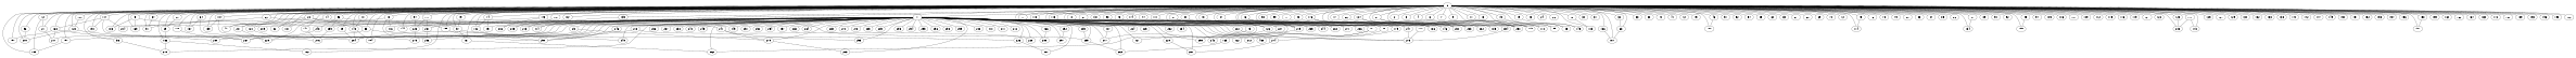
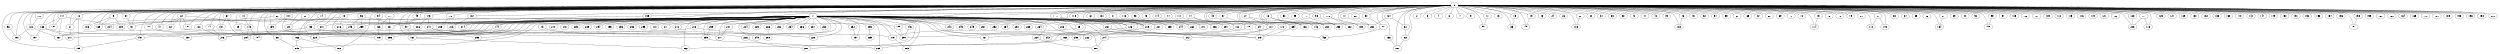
  graph {
    0
    1
    2
    3
    4
    5
    6
    7
    8
    9
    10
    11
    12
    13
    14
    15
    16
    17
    18
    19
    20
    21
    22
    23
    24
    25
    26
    27
    28
    29
    30
    31
    32
    33
    34
    35
    36
    37
    38
    39
    40
    41
    42
    43
    44
    45
    46
    47
    48
    49
    50
    51
    52
    53
    54
    55
    56
    57
    58
    59
    60
    61
    62
    63
    64
    65
    66
    67
    68
    69
    70
    71
    72
    73
    74
    75
    76
    77
    78
    79
    80
    81
    82
    83
    84
    85
    86
    87
    88
    89
    90
    91
    92
    93
    94
    95
    96
    97
    98
    99
    100
    101
    102
    103
    104
    105
    106
    107
    108
    109
    110
    111
    112
    113
    114
    115
    116
    117
    118
    119
    120
    121
    122
    123
    124
    125
    126
    127
    128
    129
    130
    131
    132
    133
    134
    135
    136
    137
    138
    139
    140
    141
    142
    143
    144
    145
    146
    147
    148
    149
    150
    151
    152
    153
    154
    155
    156
    157
    158
    159
    160
    161
    162
    163
    164
    165
    166
    167
    168
    169
    170
    171
    172
    173
    174
    175
    176
    177
    178
    179
    180
    181
    182
    183
    184
    185
    186
    187
    188
    189
    190
    191
    193
    n194 [label=694]
    195
    196
    197
    198
    199
    200
    201
    202
    203
    204
    205
    206
    207
    208
    209
    210
    211
    212
    213
    214
    215
    216
    217
    218
    219
    220
    221
    222
    223
    224
    225
    226
    227
    228
    229
    230
    231
    232
    233
    234
    235
    236
    237
    238
    239
    240
    241
    242
    243
    244
    245
    246
    247
    248
    249
    250
    251
    252
    253
    254
    255
    256
    257
    258
    259
    260
    261
    262
    263
    264
    265
    266
    267
    n268 [label=468]
    269
    270
    271
    272
    273
    274
    275
    276
    277
    278
    279
    280
    281
    282
    283
    284
    285
    286
    287
    288
    289
    290
    291
    292
    293
    294
    295
    296
    297
    298
    299
    0 -- 1
    0 -- 2
    0 -- 3
    0 -- 4
    0 -- 5
    0 -- 6
    0 -- 7
    0 -- 8
    0 -- 9
    0 -- 10
    0 -- 11
    0 -- 12
    0 -- 13
    0 -- 14
    0 -- 15
    0 -- 16
    0 -- 17
    0 -- 18
    0 -- 19
    0 -- 20
    0 -- 21
    0 -- 22
    0 -- 23
    0 -- 24
    0 -- 25
    0 -- 26
    0 -- 27
    0 -- 28
    0 -- 29
    0 -- 30
    0 -- 31
    0 -- 32
    0 -- 33
    0 -- 34
    0 -- 35
    0 -- 36
    0 -- 37
    0 -- 38
    0 -- 39
    0 -- 40
    0 -- 41
    0 -- 42
    0 -- 43
    0 -- 44
    0 -- 45
    0 -- 46
    0 -- 47
    0 -- 48
    0 -- 49
    0 -- 50
    0 -- 51
    0 -- 52
    0 -- 53
    0 -- 54
    0 -- 55
    0 -- 56
    0 -- 57
    0 -- 58
    0 -- 59
    0 -- 60
    0 -- 61
    0 -- 62
    0 -- 63
    0 -- 64
    0 -- 65
    0 -- 66
    0 -- 67
    0 -- 68
    0 -- 69
    0 -- 70
    0 -- 71
    0 -- 72
    0 -- 73
    0 -- 74
    0 -- 75
    0 -- 76
    0 -- 77
    0 -- 78
    0 -- 79
    0 -- 80
    0 -- 81
    0 -- 82
    0 -- 83
    0 -- 84
    0 -- 85
    0 -- 86
    0 -- 87
    0 -- 88
    0 -- 89
    0 -- 90
    0 -- 91
    0 -- 92
    0 -- 93
    0 -- 94
    0 -- 95
    0 -- 96
    0 -- 97
    0 -- 98
    0 -- 99
    0 -- 100
    0 -- 101
    0 -- 102
    0 -- 103
    0 -- 104
    0 -- 105
    0 -- 106
    0 -- 107
    0 -- 108
    0 -- 109
    0 -- 110
    0 -- 111
    0 -- 112
    0 -- 113
    0 -- 114
    0 -- 115
    0 -- 116
    0 -- 117
    0 -- 118
    0 -- 119
    0 -- 120
    0 -- 121
    0 -- 122
    0 -- 123
    0 -- 124
    0 -- 125
    0 -- 126
    0 -- 127
    0 -- 128
    0 -- 129
    0 -- 130
    0 -- 131
    0 -- 132
    0 -- 133
    0 -- 134
    0 -- 135
    0 -- 136
    0 -- 137
    0 -- 138
    0 -- 139
    0 -- 140
    0 -- 141
    0 -- 142
    0 -- 143
    0 -- 144
    0 -- 145
    0 -- 146
    0 -- 147
    0 -- 148
    0 -- 149
    0 -- 150
    0 -- 151
    0 -- 152
    0 -- 153
    0 -- 154
    0 -- 155
    0 -- 156
    0 -- 157
    0 -- 158
    0 -- 159
    0 -- 160
    0 -- 161
    0 -- 162
    0 -- 163
    0 -- 164
    0 -- 165
    0 -- 166
    0 -- 167
    0 -- 168
    0 -- 169
    0 -- 170
    0 -- 171
    0 -- 172
    0 -- 173
    0 -- 174
    0 -- 175
    0 -- 176
    0 -- 177
    0 -- 178
    0 -- 179
    0 -- 180
    0 -- 181
    0 -- 182
    0 -- 183
    0 -- 184
    0 -- 185
    0 -- 186
    0 -- 187
    0 -- 188
    0 -- 189
    0 -- 190
    0 -- 191
    0 -- 193
    0 -- n194
    0 -- 195
    0 -- 196
    0 -- 197
    0 -- 198
    0 -- 199
    0 -- 200
    0 -- 201
    0 -- 202
    0 -- 203
    1 -- 144
    1 -- 204
    1 -- 205
    1 -- 206
    1 -- 207
    1 -- 208
    1 -- 209
    1 -- 210
    1 -- 211
    1 -- 212
    1 -- 213
    1 -- 214
    1 -- 215
    1 -- 216
    1 -- 217
    1 -- 218
    1 -- 219
    1 -- 220
    1 -- 221
    1 -- 222
    1 -- 223
    1 -- 224
    1 -- 225
    1 -- 226
    1 -- 227
    1 -- 228
    1 -- 229
    1 -- 230
    1 -- 231
    1 -- 232
    1 -- 233
    1 -- 234
    1 -- 235
    1 -- 236
    1 -- 237
    1 -- 238
    1 -- 239
    1 -- 240
    1 -- 241
    1 -- 242
    1 -- 243
    1 -- 244
    1 -- 245
    1 -- 246
    1 -- 247
    1 -- 248
    1 -- 249
    1 -- 250
    1 -- 251
    1 -- 252
    1 -- 253
    1 -- 254
    1 -- 255
    1 -- 256
    1 -- 257
    1 -- 258
    1 -- 259
    1 -- 260
    1 -- 261
    1 -- 262
    1 -- 263
    1 -- 264
    1 -- 265
    1 -- 266
    1 -- 267
    1 -- n268
-   1 -- 269
+   293 -- 269
    1 -- 270
    1 -- 271
    1 -- 272
    1 -- 273
    1 -- 274
    1 -- 275
    1 -- 276
    1 -- 277
    1 -- 278
    1 -- 279
    1 -- 280
    1 -- 281
    1 -- 282
    1 -- 283
    1 -- 284
    1 -- 285
    1 -- 286
    1 -- 287
    1 -- 288
    1 -- 289
    1 -- 290
    1 -- 291
    1 -- 292
    1 -- 293
    1 -- 294
    1 -- 295
    1 -- 296
    1 -- 297
    1 -- 298
    1 -- 299
    5 -- 169
    5 -- 183
    5 -- 209
    8 -- 219
    10 -- 148
    11 -- 59
    12 -- 21
    12 -- 195
    14 -- 53
    14 -- 229
    15 -- 35
    16 -- 146
    16 -- 186
    17 -- 250
    18 -- 91
    18 -- 216
    18 -- 256
    19 -- 145
    20 -- 29
    21 -- 217
    22 -- 47
    22 -- 82
    22 -- 148
    22 -- 181
    22 -- 255
    25 -- 279
    27 -- 101
    27 -- 186
    28 -- 103
    29 -- 166
    32 -- 63
    34 -- 91
    36 -- 215
    37 -- 247
    39 -- 284
    43 -- 244
    44 -- 271
    46 -- 188
    48 -- 179
    49 -- 57
    50 -- 88
    53 -- 157
    53 -- 226
    56 -- 57
    56 -- 243
    56 -- 259
    57 -- 161
    57 -- 248
    58 -- 230
    61 -- 219
    62 -- 169
    62 -- 199
    63 -- 187
    64 -- 137
    64 -- 284
    66 -- 250
    71 -- 233
    73 -- 277
    74 -- 102
    74 -- 291
    75 -- 114
    77 -- 126
    77 -- 262
    81 -- 110
    81 -- 175
    87 -- 134
    88 -- n268
    93 -- 235
    94 -- 223
    95 -- 155
    96 -- 200
    98 -- 233
    99 -- 230
    100 -- 128
    101 -- 222
    101 -- 272
    102 -- 290
    104 -- 139
    104 -- 275
    108 -- 229
    111 -- 286
    113 -- 227
    117 -- 168
    117 -- 190
    117 -- 204
    117 -- 267
    118 -- 126
    120 -- 276
    123 -- 203
-   124 -- 175
+   124 -- 32
    124 -- 250
    126 -- 221
    128 -- 200
    128 -- 267
    131 -- 219
    135 -- 214
    136 -- 187
    141 -- 276
    143 -- 201
    143 -- 206
    143 -- 241
+   144 -- 161
    148 -- 184
    148 -- 284
    157 -- 195
    158 -- 191
    161 -- 262
    163 -- 265
    166 -- 182
    166 -- 215
    167 -- 213
    168 -- 197
    168 -- 217
    168 -- 280
    170 -- 273
    171 -- 173
    171 -- 203
    174 -- 260
    176 -- 185
    176 -- 282
    177 -- 223
    177 -- 231
    178 -- 205
    179 -- 274
    n194 -- 273
    199 -- 290
    201 -- 229
    207 -- 277
    218 -- 228
    218 -- 284
    219 -- 242
    220 -- 281
    223 -- 275
    226 -- 287
    227 -- 258
    231 -- 256
    239 -- 255
    241 -- 253
    241 -- 279
    243 -- 267
    246 -- 290
    247 -- 273
    255 -- 265
    259 -- 276
    261 -- 273
    266 -- 288
    274 -- 281
    279 -- 283
    292 -- 297
  }
